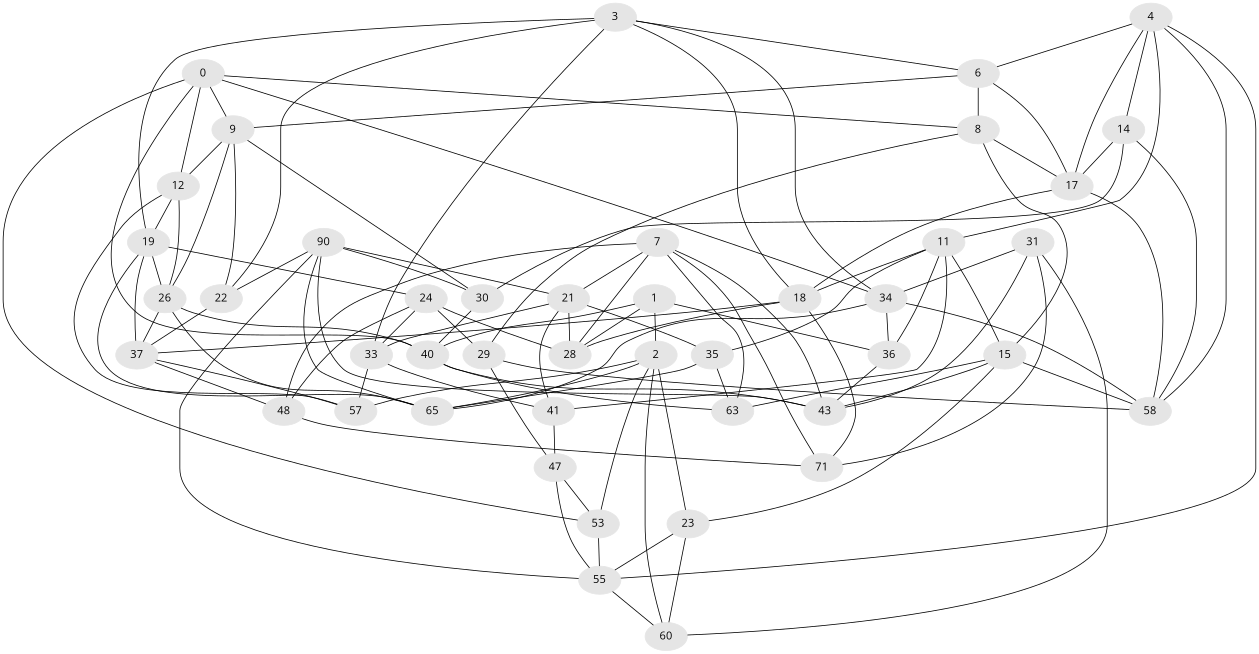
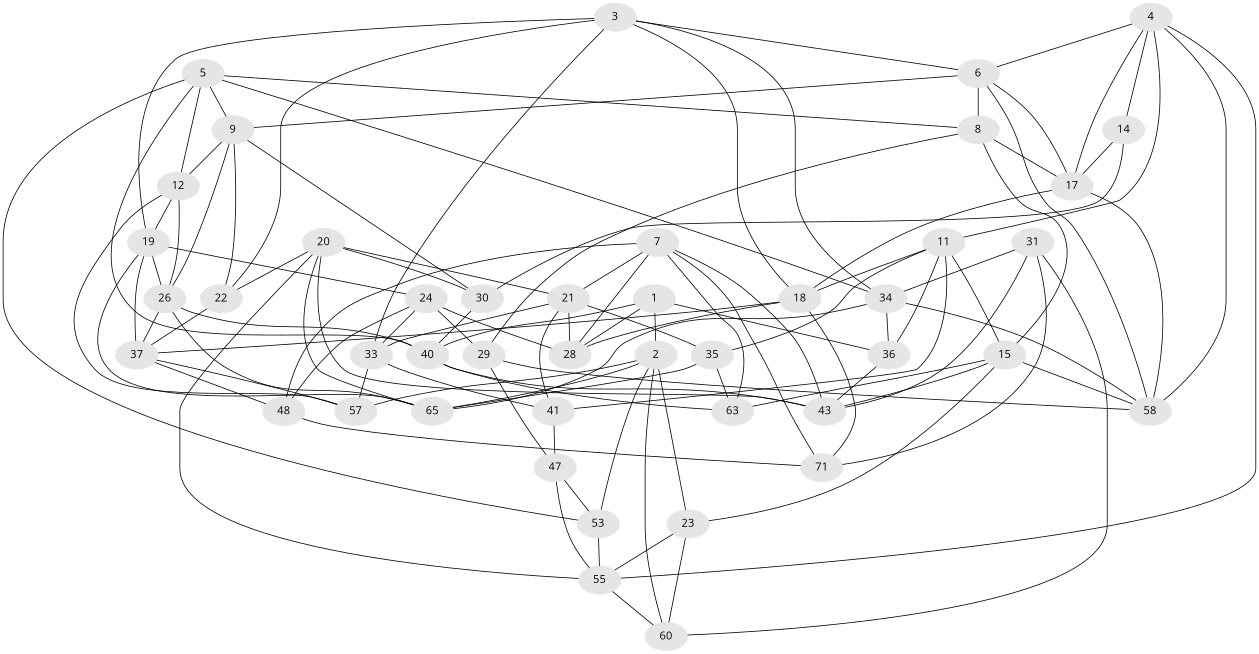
  graph {
    fontname="Open Sans"
    node [color=gray90 fontname="Open Sans" style=filled]
    edge [fontname="Open Sans"]
    2 [super="+16"]
    23
    53
    57
    60
    65 [super="+70"]
    1
    28 [super="+39"]
    36
    40 [super="+73"]
    43 [super="+49"]
    63
    55 [super="+61"]
    3 [super="+25"]
    6 [super="+54"]
    18 [super="+38"]
    19 [super="+32"]
    22
    33 [super="+52"]
    34 [super="+45"]
    17 [super="+50"]
    8 [super="+10"]
    9 [super="+51"]
    71
    37 [super="+64"]
    26 [super="+27"]
    24 [super="+44"]
    41
    58 [super="+66"]
    4 [super="+62"]
    11 [super="+68"]
    14
    15 [super="+67"]
    35
    30
-   5 [super="+13" label=0]
+   5 [super="+13"]
    12 [super="+72"]
    29
    7 [super="+69"]
    21 [super="+59"]
    48
    47
-   20 [super="+42" label=90]
+   20 [super="+42"]
    31 [super="+56"]
    2 -- 23
    2 -- 53
    2 -- 57
    2 -- 60
    2 -- 65
    23 -- 60
    23 -- 55
    53 -- 55
    1 -- 2
    1 -- 28
    1 -- 36
    1 -- 40
    36 -- 43
    40 -- 43
    40 -- 63
    55 -- 60
    3 -- 6
    3 -- 18
    3 -- 19
    3 -- 22
    3 -- 33
    3 -- 34
    6 -- 17
    6 -- 8 [weight=2]
    6 -- 9
    18 -- 28
    18 -- 71
    18 -- 37
    19 -- 65
    19 -- 37
    19 -- 26
    19 -- 24
    22 -- 37
    33 -- 57
    33 -- 41
    34 -- 65
    34 -- 36
    34 -- 58
    17 -- 18
    17 -- 58
    8 -- 17
    8 -- 15
    8 -- 29
    9 -- 22
    9 -- 26
    9 -- 30
    9 -- 12
    37 -- 57
    37 -- 48
    26 -- 65
    26 -- 40
    26 -- 37
    24 -- 28 [weight=2]
    24 -- 33
    24 -- 29
    24 -- 48
    41 -- 47
    4 -- 55
    4 -- 6
    4 -- 17
    4 -- 58
    4 -- 11
    4 -- 14
    11 -- 36
    11 -- 18
    11 -- 41
    11 -- 15
    11 -- 35
    14 -- 17
-   14 -- 58
+   6 -- 58
    14 -- 30
    15 -- 23
    15 -- 43
    15 -- 63
    15 -- 58
    35 -- 65
    35 -- 63
    30 -- 40
    5 -- 53
    5 -- 40
    5 -- 34
    5 -- 8
    5 -- 9
    5 -- 12
    12 -- 57
    12 -- 19
    12 -- 26
    29 -- 58
    29 -- 47
    7 -- 28
    7 -- 43
    7 -- 63
    7 -- 71
    7 -- 21
    7 -- 48
    21 -- 28
    21 -- 33
    21 -- 41
    21 -- 35
    48 -- 71
    47 -- 53
    47 -- 55
    20 -- 65
    20 -- 43
    20 -- 55
    20 -- 22
    20 -- 30
    20 -- 21
    31 -- 60
    31 -- 43
    31 -- 34
    31 -- 71
  }
